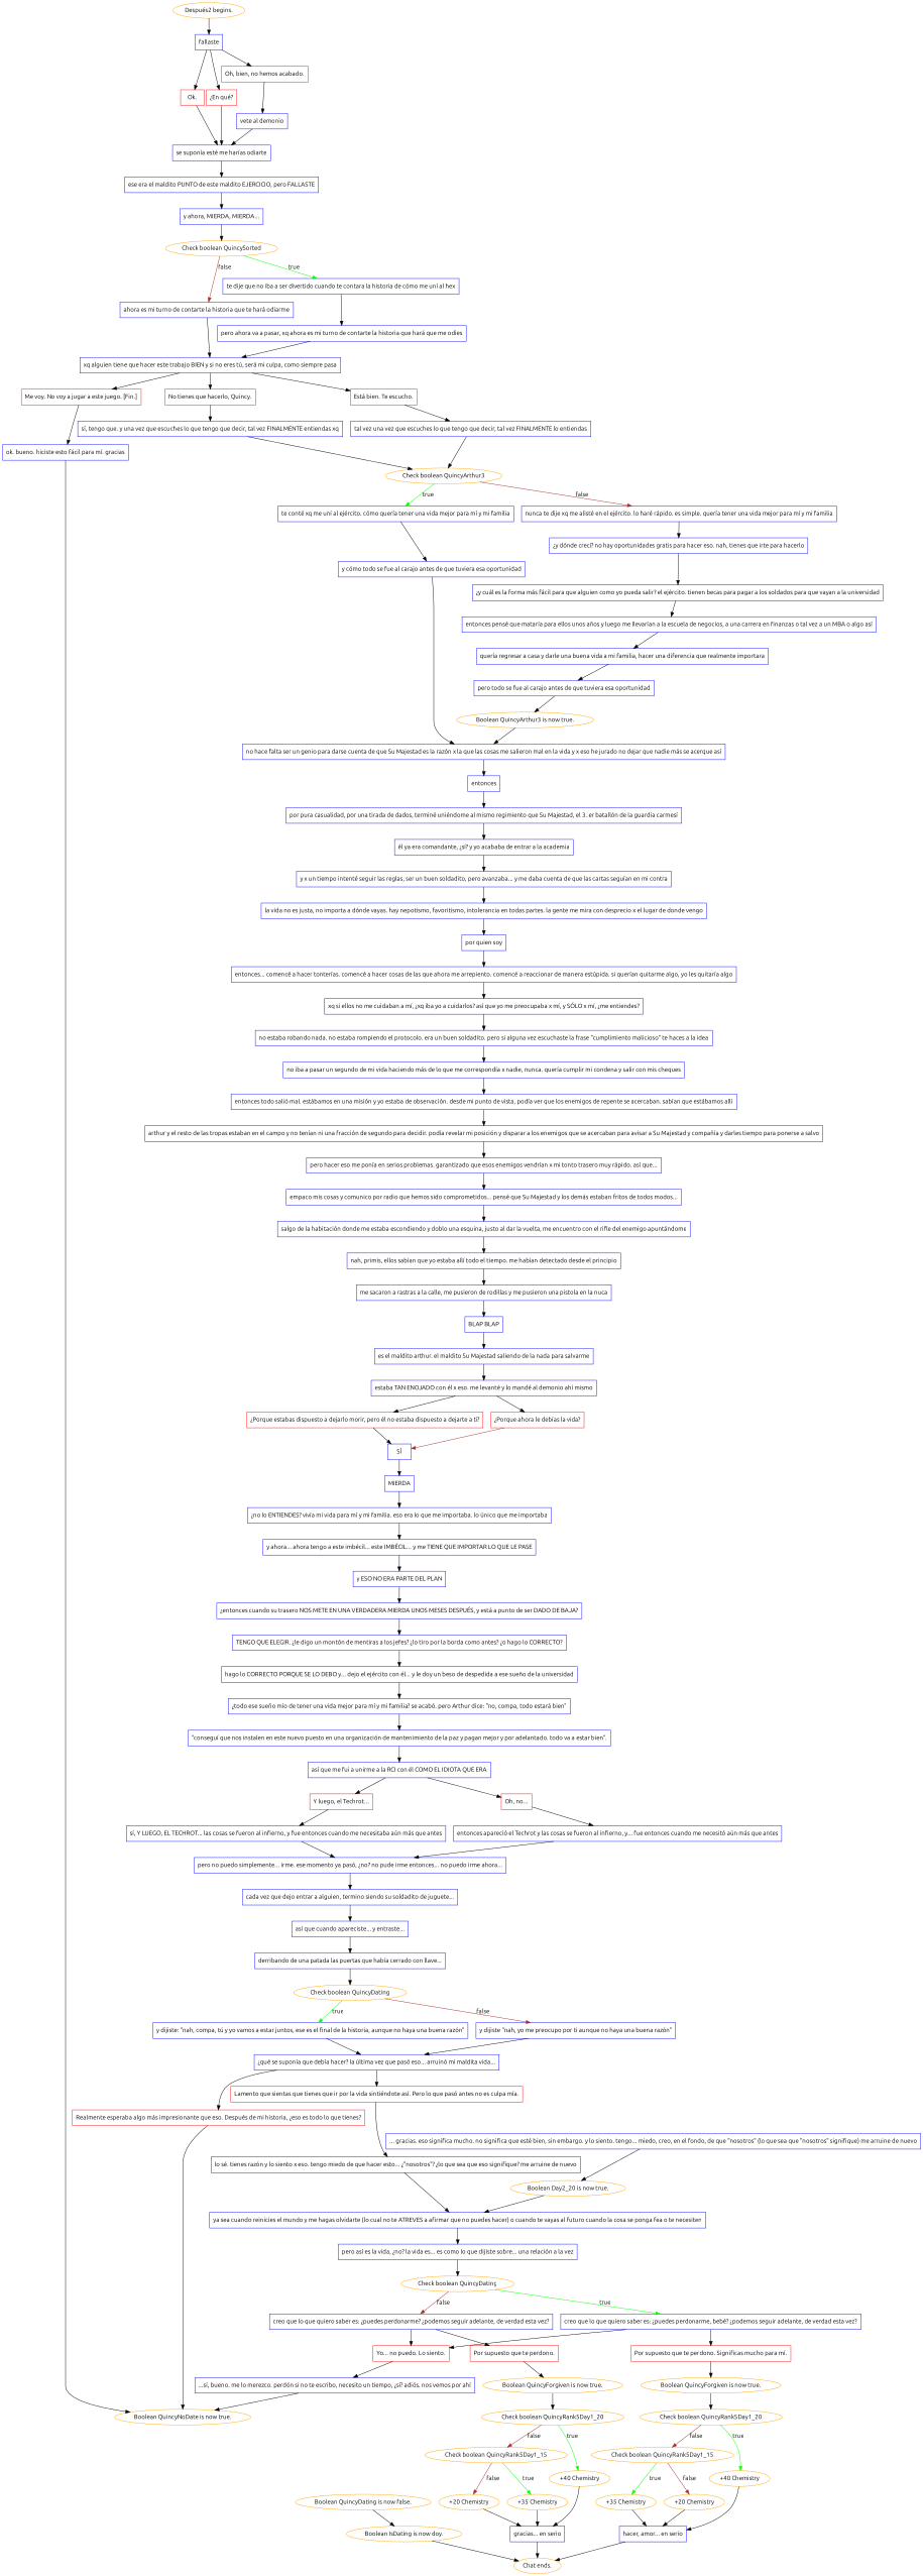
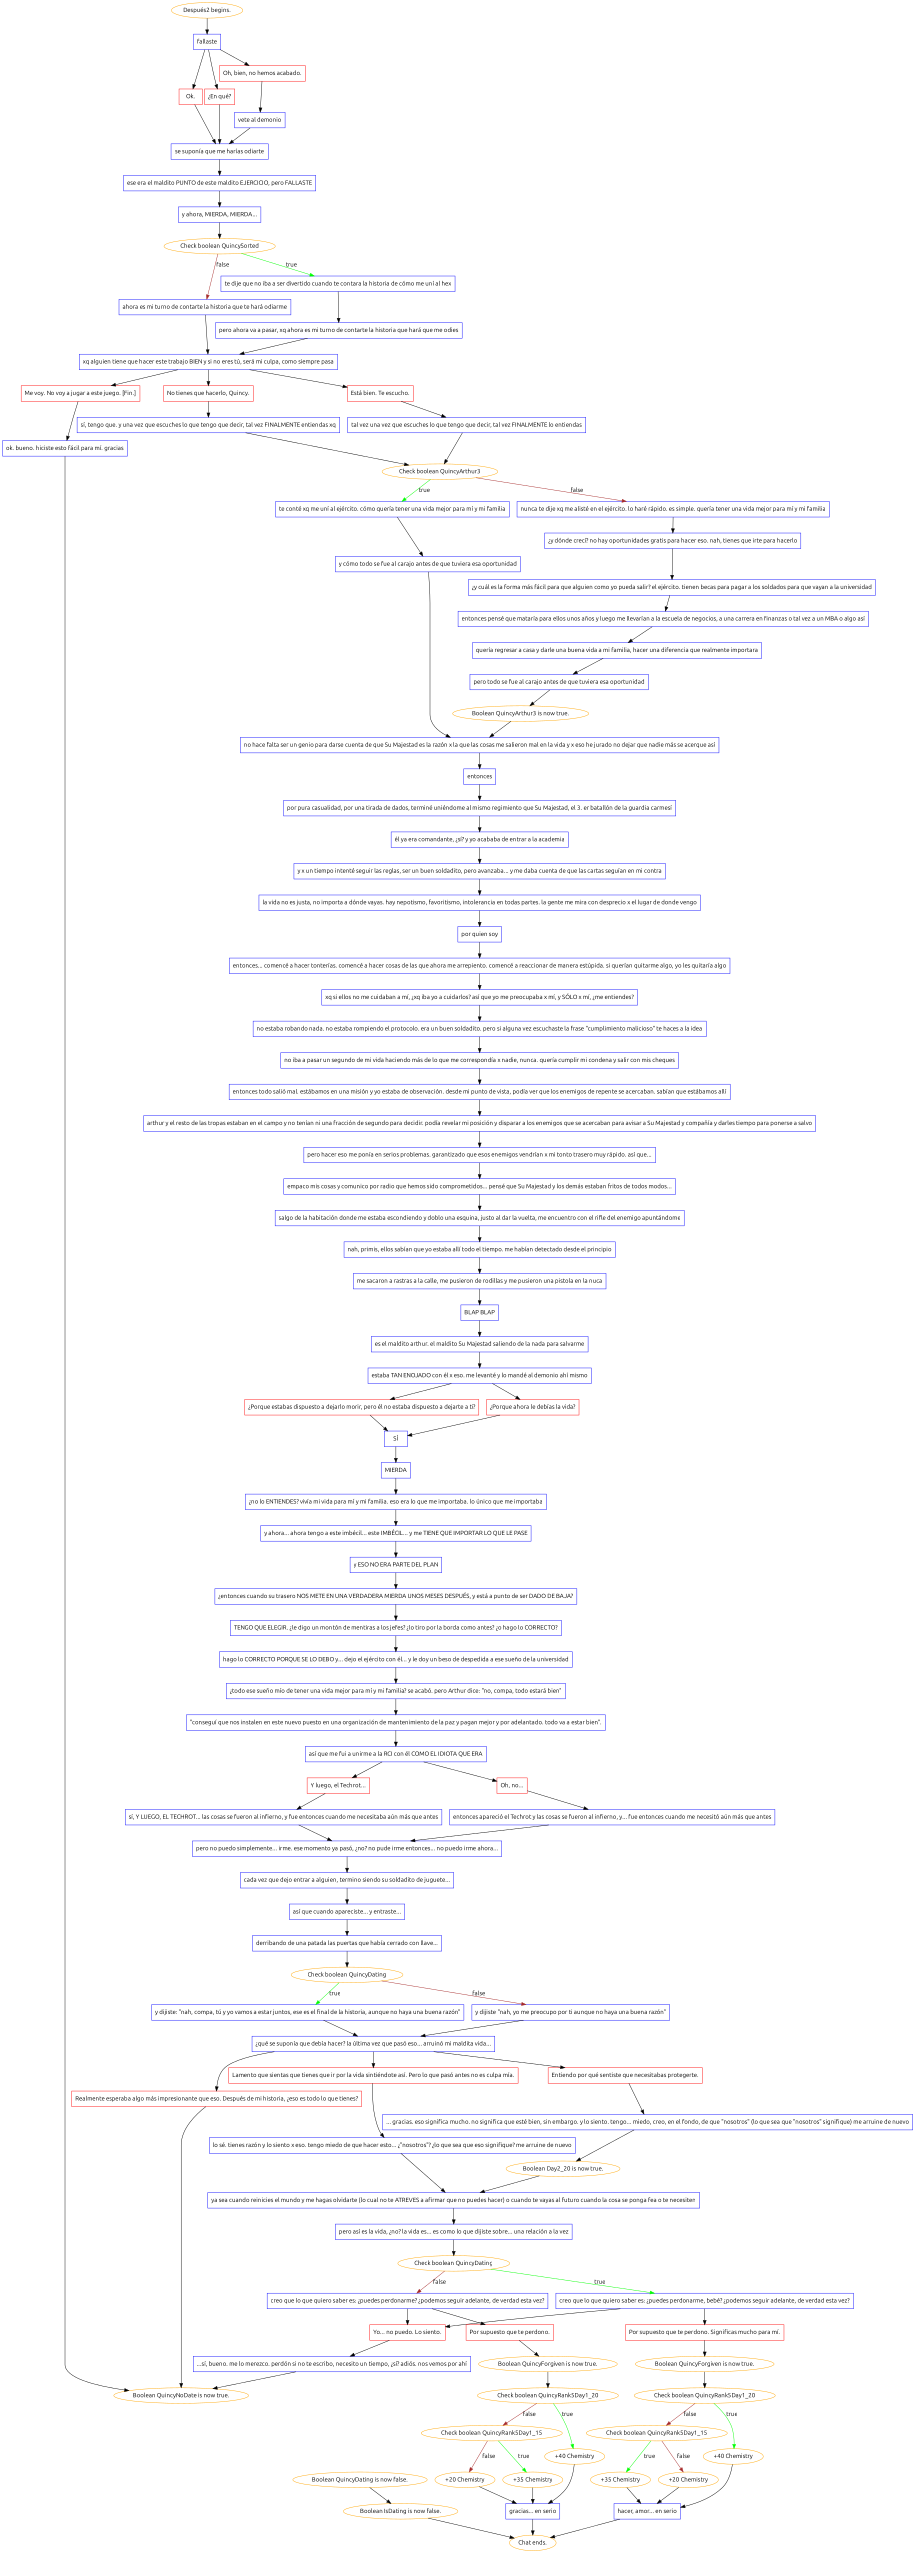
  digraph {
    fontname=Ubuntu
    node [color=blue fontname=Ubuntu shape=box]
    edge [fontname=Ubuntu]
    n1 [color=orange label="Después2 begins." shape=""]
    n2 [label=fallaste]
    n3 [color=red label="Ok."]
    n4 [color=red label="¿En qué?"]
    n5 [color=red label="Oh, bien, no hemos acabado."]
-   n6 [label="se suponía esté me harías odiarte"]
+   n6 [label="se suponía que me harías odiarte"]
    n7 [label="vete al demonio"]
    n8 [label="ese era el maldito PUNTO de este maldito EJERCICIO, pero FALLASTE"]
    n9 [label="y ahora, MIERDA, MIERDA..."]
    n10 [color=orange label="Check boolean QuincySorted" shape=""]
    n11 [label="te dije que no iba a ser divertido cuando te contara la historia de cómo me uní al hex"]
    n12 [label="ahora es mi turno de contarte la historia que te hará odiarme"]
    n13 [label="pero ahora va a pasar, xq ahora es mi turno de contarte la historia que hará que me odies"]
    n14 [label="xq alguien tiene que hacer este trabajo BIEN y si no eres tú, será mi culpa, como siempre pasa"]
    n15 [color=red label="Está bien. Te escucho."]
    n16 [color=red label="No tienes que hacerlo, Quincy."]
    n17 [color=red label="Me voy. No voy a jugar a este juego. [Fin.]"]
    n18 [label="tal vez una vez que escuches lo que tengo que decir, tal vez FINALMENTE lo entiendas"]
    n19 [label="sí, tengo que. y una vez que escuches lo que tengo que decir, tal vez FINALMENTE entiendas xq"]
    n20 [label="ok. bueno. hiciste esto fácil para mí. gracias"]
    n21 [color=orange label="Check boolean QuincyArthur3" shape=""]
    n22 [color=orange label="Boolean QuincyNoDate is now true." shape=""]
    n23 [label="te conté xq me uní al ejército. cómo quería tener una vida mejor para mí y mi familia"]
    n24 [label="nunca te dije xq me alisté en el ejército. lo haré rápido. es simple. quería tener una vida mejor para mí y mi familia"]
    n25 [label="y cómo todo se fue al carajo antes de que tuviera esa oportunidad"]
    n26 [label="¿y dónde crecí? no hay oportunidades gratis para hacer eso. nah, tienes que irte para hacerlo"]
    n27 [color=orange label="Boolean QuincyDating is now false." shape=""]
-   n28 [color=orange label="Boolean IsDating is now doy." shape=""]
+   n28 [color=orange label="Boolean IsDating is now false." shape=""]
    n29 [label="no hace falta ser un genio para darse cuenta de que Su Majestad es la razón x la que las cosas me salieron mal en la vida y x eso he jurado no dejar que nadie más se acerque así"]
    n30 [label="¿y cuál es la forma más fácil para que alguien como yo pueda salir? el ejército. tienen becas para pagar a los soldados para que vayan a la universidad"]
    "Chat ends." [color=orange shape=""]
    n32 [label=entonces]
    n33 [label="entonces pensé que mataría para ellos unos años y luego me llevarían a la escuela de negocios, a una carrera en finanzas o tal vez a un MBA o algo así"]
    n34 [label="por pura casualidad, por una tirada de dados, terminé uniéndome al mismo regimiento que Su Majestad, el 3. er batallón de la guardia carmesí"]
    n35 [label="quería regresar a casa y darle una buena vida a mi familia, hacer una diferencia que realmente importara"]
    n36 [label="él ya era comandante, ¿sí? y yo acababa de entrar a la academia"]
    n37 [label="pero todo se fue al carajo antes de que tuviera esa oportunidad"]
    n38 [label="y x un tiempo intenté seguir las reglas, ser un buen soldadito, pero avanzaba... y me daba cuenta de que las cartas seguían en mi contra"]
    n39 [color=orange label="Boolean QuincyArthur3 is now true." shape=""]
    n40 [label="la vida no es justa, no importa a dónde vayas. hay nepotismo, favoritismo, intolerancia en todas partes. la gente me mira con desprecio x el lugar de donde vengo"]
    n41 [label="por quien soy"]
    n42 [label="entonces... comencé a hacer tonterías. comencé a hacer cosas de las que ahora me arrepiento. comencé a reaccionar de manera estúpida. si querían quitarme algo, yo les quitaría algo"]
    n43 [label="xq si ellos no me cuidaban a mí, ¿xq iba yo a cuidarlos? así que yo me preocupaba x mí, y SÓLO x mí, ¿me entiendes?"]
    n44 [label="no estaba robando nada. no estaba rompiendo el protocolo. era un buen soldadito. pero si alguna vez escuchaste la frase \"cumplimiento malicioso\" te haces a la idea"]
    n45 [label="no iba a pasar un segundo de mi vida haciendo más de lo que me correspondía x nadie, nunca. quería cumplir mi condena y salir con mis cheques"]
    n46 [label="entonces todo salió mal. estábamos en una misión y yo estaba de observación. desde mi punto de vista, podía ver que los enemigos de repente se acercaban. sabían que estábamos allí"]
    n47 [label="arthur y el resto de las tropas estaban en el campo y no tenían ni una fracción de segundo para decidir. podía revelar mi posición y disparar a los enemigos que se acercaban para avisar a Su Majestad y compañía y darles tiempo para ponerse a salvo"]
    n48 [label="pero hacer eso me ponía en serios problemas. garantizado que esos enemigos vendrían x mi tonto trasero muy rápido. así que..."]
    n49 [label="empaco mis cosas y comunico por radio que hemos sido comprometidos... pensé que Su Majestad y los demás estaban fritos de todos modos..."]
    n50 [label="salgo de la habitación donde me estaba escondiendo y doblo una esquina, justo al dar la vuelta, me encuentro con el rifle del enemigo apuntándome"]
    n51 [label="nah, primis, ellos sabían que yo estaba allí todo el tiempo. me habían detectado desde el principio"]
    n52 [label="me sacaron a rastras a la calle, me pusieron de rodillas y me pusieron una pistola en la nuca"]
    n53 [label="BLAP BLAP"]
    n54 [label="es el maldito arthur. el maldito Su Majestad saliendo de la nada para salvarme"]
    n55 [label="estaba TAN ENOJADO con él x eso. me levanté y lo mandé al demonio ahí mismo"]
    n56 [color=red label="¿Porque estabas dispuesto a dejarlo morir, pero él no estaba dispuesto a dejarte a ti?"]
    n57 [color=red label="¿Porque ahora le debías la vida?"]
    n58 [label="SÍ"]
    n59 [label=MIERDA]
    n60 [label="¿no lo ENTIENDES? vivía mi vida para mí y mi familia. eso era lo que me importaba. lo único que me importaba"]
    n61 [label="y ahora... ahora tengo a este imbécil... este IMBÉCIL... y me TIENE QUE IMPORTAR LO QUE LE PASE"]
    n62 [label="y ESO NO ERA PARTE DEL PLAN"]
    n63 [label="¿entonces cuando su trasero NOS METE EN UNA VERDADERA MIERDA UNOS MESES DESPUÉS, y está a punto de ser DADO DE BAJA?"]
    n64 [label="TENGO QUE ELEGIR. ¿le digo un montón de mentiras a los jefes? ¿lo tiro por la borda como antes? ¿o hago lo CORRECTO?"]
    n65 [label="hago lo CORRECTO PORQUE SE LO DEBO y... dejo el ejército con él... y le doy un beso de despedida a ese sueño de la universidad"]
    n66 [label="¿todo ese sueño mío de tener una vida mejor para mí y mi familia? se acabó. pero Arthur dice: \"no, compa, todo estará bien\""]
    n67 [label="\"conseguí que nos instalen en este nuevo puesto en una organización de mantenimiento de la paz y pagan mejor y por adelantado. todo va a estar bien\"."]
    n68 [label="así que me fui a unirme a la RCI con él COMO EL IDIOTA QUE ERA"]
    n69 [color=red label="Y luego, el Techrot..."]
    n70 [color=red label="Oh, no..."]
    n71 [label="sí, Y LUEGO, EL TECHROT... las cosas se fueron al infierno, y fue entonces cuando me necesitaba aún más que antes"]
    n72 [label="entonces apareció el Techrot y las cosas se fueron al infierno, y... fue entonces cuando me necesitó aún más que antes"]
    n73 [label="pero no puedo simplemente... irme. ese momento ya pasó, ¿no? no pude irme entonces... no puedo irme ahora..."]
    n74 [label="cada vez que dejo entrar a alguien, termino siendo su soldadito de juguete..."]
    n75 [label="así que cuando apareciste... y entraste..."]
    n76 [label="derribando de una patada las puertas que había cerrado con llave..."]
    n77 [color=orange label="Check boolean QuincyDating" shape=""]
    n78 [label="y dijiste: \"nah, compa, tú y yo vamos a estar juntos, ese es el final de la historia, aunque no haya una buena razón\""]
    n79 [label="y dijiste \"nah, yo me preocupo por ti aunque no haya una buena razón\""]
    n80 [label="¿qué se suponía que debía hacer? la última vez que pasó eso... arruinó mi maldita vida..."]
    n81 [color=red label="Lamento que sientas que tienes que ir por la vida sintiéndote así. Pero lo que pasó antes no es culpa mía."]
+   n82 [color=red label="Entiendo por qué sentiste que necesitabas protegerte."]
    n83 [color=red label="Realmente esperaba algo más impresionante que eso. Después de mi historia, ¿eso es todo lo que tienes?"]
    n84 [label="lo sé. tienes razón y lo siento x eso. tengo miedo de que hacer esto... ¿\"nosotros\"? ¿lo que sea que eso signifique? me arruine de nuevo"]
    n85 [label="... gracias. eso significa mucho. no significa que esté bien, sin embargo. y lo siento. tengo... miedo, creo, en el fondo, de que \"nosotros\" (lo que sea que \"nosotros\" signifique) me arruine de nuevo"]
    n86 [label="ya sea cuando reinicies el mundo y me hagas olvidarte (lo cual no te ATREVES a afirmar que no puedes hacer) o cuando te vayas al futuro cuando la cosa se ponga fea o te necesiten"]
    n87 [color=orange label="Boolean Day2_20 is now true." shape=""]
    n88 [label="pero así es la vida, ¿no? la vida es... es como lo que dijiste sobre... una relación a la vez"]
    n89 [color=orange label="Check boolean QuincyDating" shape=""]
    n90 [label="creo que lo que quiero saber es: ¿puedes perdonarme, bebé? ¿podemos seguir adelante, de verdad esta vez?"]
    n91 [label="creo que lo que quiero saber es: ¿puedes perdonarme? ¿podemos seguir adelante, de verdad esta vez?"]
    n92 [color=red label="Por supuesto que te perdono. Significas mucho para mí."]
    n93 [color=red label="Yo... no puedo. Lo siento."]
    n94 [color=red label="Por supuesto que te perdono."]
    n95 [color=orange label="Boolean QuincyForgiven is now true." shape=""]
    n96 [label="...sí, bueno. me lo merezco. perdón si no te escribo, necesito un tiempo, ¿sí? adiós. nos vemos por ahí"]
    n97 [color=orange label="Boolean QuincyForgiven is now true." shape=""]
    n98 [color=orange label="Check boolean QuincyRank5Day1_20" shape=""]
    n99 [color=orange label="Check boolean QuincyRank5Day1_20" shape=""]
    n100 [color=orange label="+40 Chemistry" shape=""]
    n101 [color=orange label="Check boolean QuincyRank5Day1_15" shape=""]
    n102 [color=orange label="+40 Chemistry" shape=""]
    n103 [color=orange label="Check boolean QuincyRank5Day1_15" shape=""]
    n104 [label="hacer, amor... en serio"]
    n105 [color=orange label="+35 Chemistry" shape=""]
    n106 [color=orange label="+20 Chemistry" shape=""]
    n107 [label="gracias... en serio"]
    n108 [color=orange label="+35 Chemistry" shape=""]
    n109 [color=orange label="+20 Chemistry" shape=""]
    n1 -> n2
    n2 -> n3
    n2 -> n4
    n2 -> n5
    n3 -> n6
    n4 -> n6
    n5 -> n7
    n6 -> n8
    n7 -> n6
    n8 -> n9
    n9 -> n10
    n10 -> n11 [color=green label=true]
    n10 -> n12 [color=brown label=false]
    n11 -> n13
    n12 -> n14
    n13 -> n14
    n14 -> n15
    n14 -> n16
    n14 -> n17
    n15 -> n18
    n16 -> n19
    n17 -> n20
    n18 -> n21
    n19 -> n21
    n20 -> n22
    n21 -> n23 [color=green label=true]
    n21 -> n24 [color=brown label=false]
    n23 -> n25
    n24 -> n26
    n25 -> n29
    n26 -> n30
    n27 -> n28
    n28 -> "Chat ends."
    n29 -> n32
    n30 -> n33
    n32 -> n34
    n33 -> n35
    n34 -> n36
    n35 -> n37
    n36 -> n38
    n37 -> n39
    n38 -> n40
    n39 -> n29
    n40 -> n41
    n41 -> n42
    n42 -> n43
    n43 -> n44
    n44 -> n45
    n45 -> n46
    n46 -> n47
    n47 -> n48
    n48 -> n49
    n49 -> n50
    n50 -> n51
    n51 -> n52
    n52 -> n53
    n53 -> n54
    n54 -> n55
    n55 -> n56
    n55 -> n57
    n56 -> n58
-   n57 -> n58 [color=brown]
+   n57 -> n58
    n58 -> n59
    n59 -> n60
    n60 -> n61
    n61 -> n62
    n62 -> n63
    n63 -> n64
    n64 -> n65
    n65 -> n66
    n66 -> n67
    n67 -> n68
    n68 -> n69
    n68 -> n70
    n69 -> n71
    n70 -> n72
    n71 -> n73
    n72 -> n73
    n73 -> n74
    n74 -> n75
    n75 -> n76
    n76 -> n77
    n77 -> n78 [color=green label=true]
    n77 -> n79 [color=brown label=false]
    n78 -> n80
    n79 -> n80
    n80 -> n81
+   n80 -> n82
    n80 -> n83
    n81 -> n84
+   n82 -> n85
    n83 -> n22
    n84 -> n86
    n85 -> n87
    n86 -> n88
    n87 -> n86
    n88 -> n89
    n89 -> n90 [color=green label=true]
    n89 -> n91 [color=brown label=false]
    n90 -> n92
    n90 -> n93
    n91 -> n93
    n91 -> n94
    n92 -> n95
    n93 -> n96
    n94 -> n97
    n95 -> n98
    n96 -> n22
    n97 -> n99
    n98 -> n100 [color=green label=true]
    n98 -> n101 [color=brown label=false]
    n99 -> n102 [color=green label=true]
    n99 -> n103 [color=brown label=false]
    n100 -> n104
    n101 -> n105 [color=green label=true]
    n101 -> n106 [color=brown label=false]
    n102 -> n107
    n103 -> n108 [color=green label=true]
    n103 -> n109 [color=brown label=false]
    n104 -> "Chat ends."
    n105 -> n104
    n106 -> n104
    n107 -> "Chat ends."
    n108 -> n107
    n109 -> n107
  }
